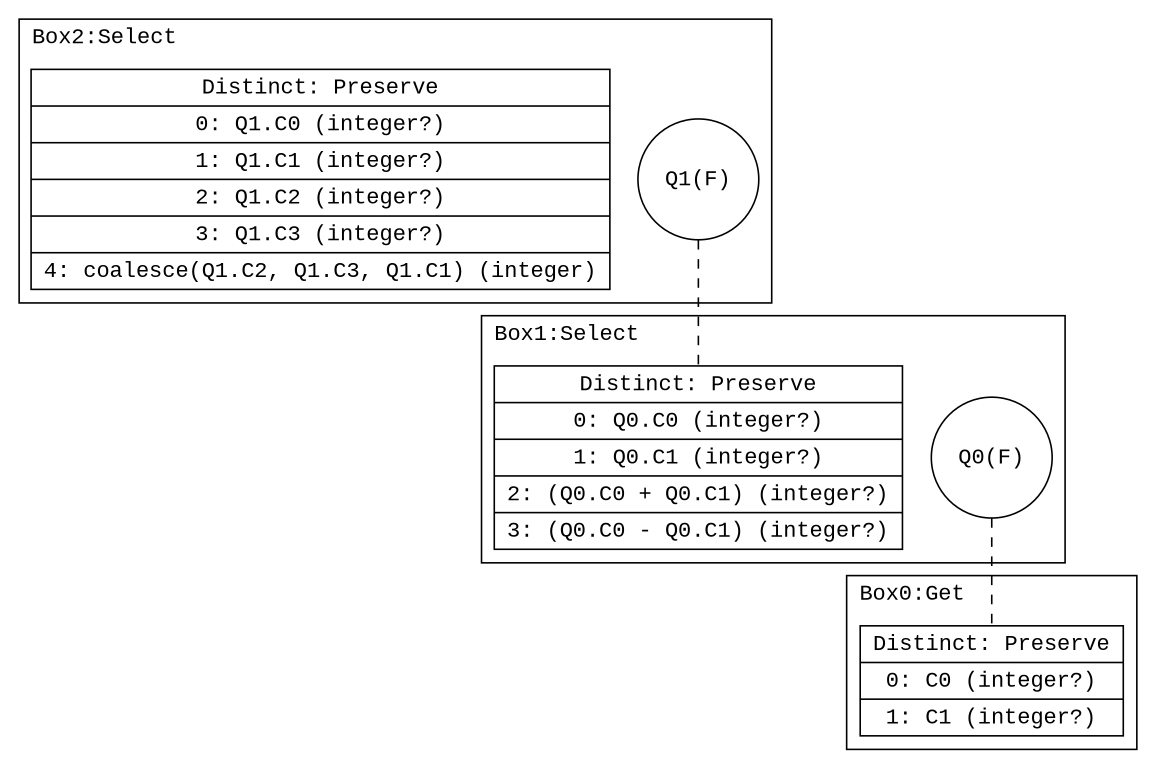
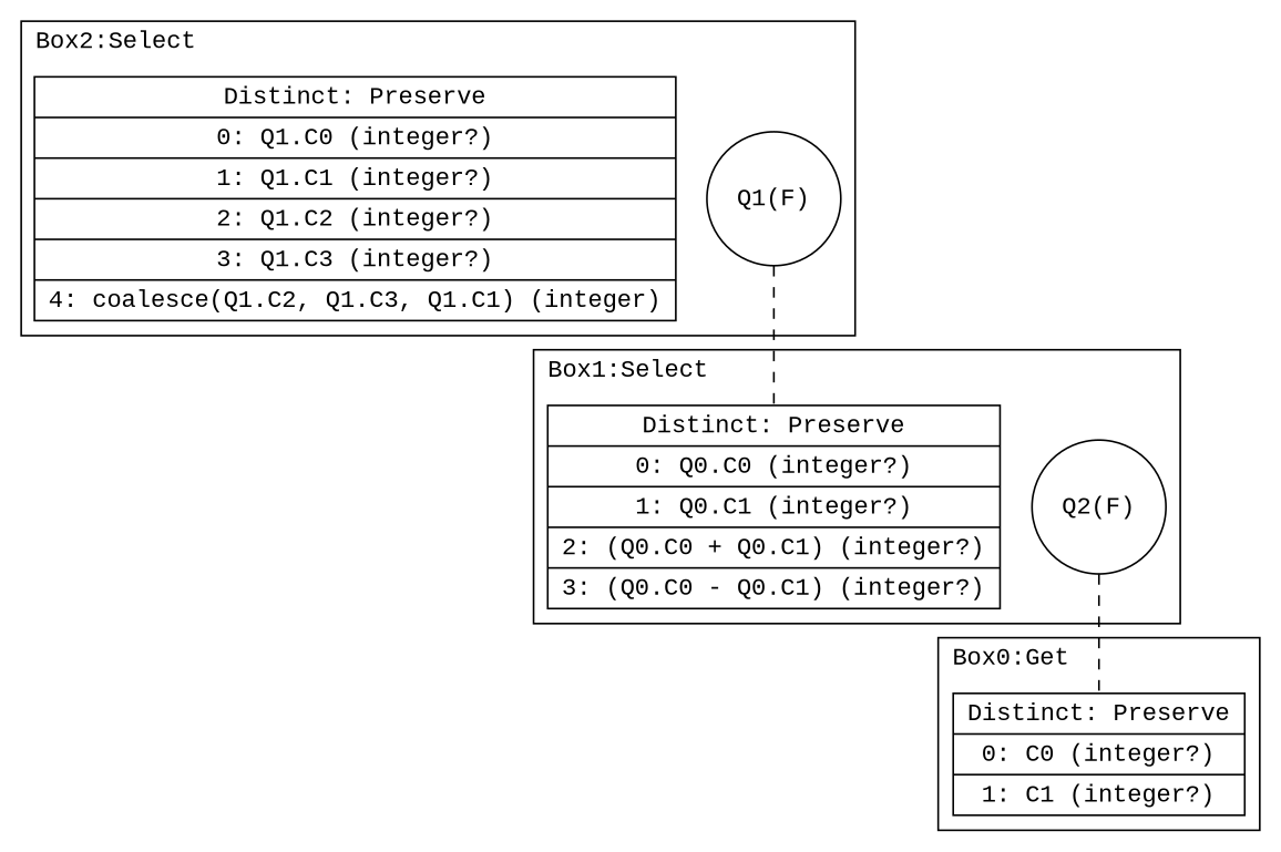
  digraph {
    compound=true
    labeljust=l
    fontname="Liberation Mono"
    node [shape=record fontname="Liberation Mono"]
    edge [arrowhead=none style=dashed fontname="Liberation Mono"]
    n1 [label="Q1(F)" shape=circle]
    n2 [label="{ Distinct: Preserve| 0: Q1.C0 (integer?)| 1: Q1.C1 (integer?)| 2: Q1.C2 (integer?)| 3: Q1.C3 (integer?)| 4: coalesce(Q1.C2, Q1.C3, Q1.C1) (integer) }"]
-   n3 [label="Q0(F)" shape=circle]
+   n3 [label="Q2(F)" shape=circle]
    n4 [label="{ Distinct: Preserve| 0: Q0.C0 (integer?)| 1: Q0.C1 (integer?)| 2: (Q0.C0 + Q0.C1) (integer?)| 3: (Q0.C0 - Q0.C1) (integer?) }"]
    n5 [label="{ Distinct: Preserve| 0: C0 (integer?)| 1: C1 (integer?) }"]
    subgraph cluster_1 {
      label="Box2:Select"
      n2
      subgraph sub_2 {
        label="Box2:Select"
        rank=same
        n1
      }
    }
    subgraph cluster_3 {
      label="Box1:Select"
      n4
      subgraph sub_4 {
        label="Box1:Select"
        rank=same
        n3
      }
    }
    subgraph cluster_5 {
      label="Box0:Get"
      n5
      subgraph sub_6 {
        label="Box0:Get"
        rank=same
      }
    }
    n1 -> n4
    n3 -> n5
  }
